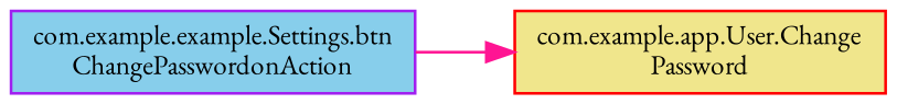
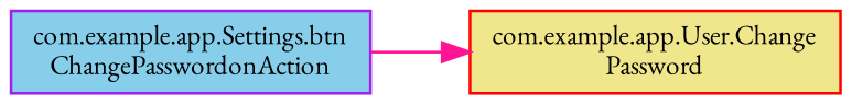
  digraph {
    rankdir=RL
    fontname="EB Garamond"
    node [fontname="EB Garamond" fontsize=10 shape=box style=filled]
    n1 [color=red fillcolor=khaki fontcolor=black height=0.2 label="com.example.app.User.Change\lPassword" width=0.4]
-   n2 [color=purple fillcolor=skyblue height=0.2 label="com.example.example.Settings.btn\lChangePasswordonAction" width=0.4]
+   n2 [color=purple fillcolor=skyblue height=0.2 label="com.example.app.Settings.btn\lChangePasswordonAction" width=0.4]
    n1 -> n2 [color=deeppink dir=back fontname="EB Garamond" fontsize=10 labelfontname=Helvetica labelfontsize=10 style=solid]
  }
